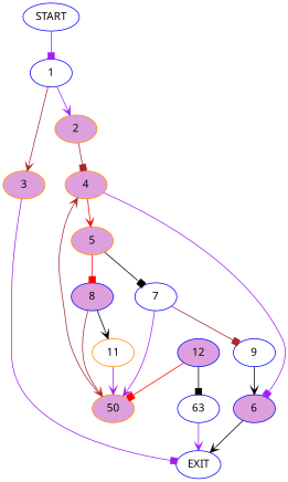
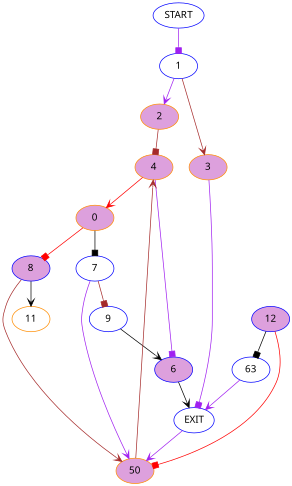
  digraph {
    fontname="Noto Sans"
    node [color=blue fillcolor=plum fontname="Noto Sans" style=filled]
    edge [arrowhead=vee color=purple fontname="Noto Sans"]
    n1 [fillcolor=white label=START]
    1 [fillcolor=white]
    2 [color=darkorange]
    3 [color=darkorange]
    n5 [fillcolor=white label=EXIT]
    4 [color=darkorange]
-   5 [color=darkorange]
+   5 [color=darkorange label=0]
    6
    7 [fillcolor=white]
    8
    9 [fillcolor=white]
    n12 [color=darkorange label=50]
    11 [color=darkorange fillcolor=white]
    12
    n15 [fillcolor=white label=63]
    n1 -> 1 [arrowhead=box]
    1 -> 2
    1 -> 3 [color=brown]
    2 -> 4 [arrowhead=box color=brown]
    3 -> n5 [arrowhead=box]
    4 -> 5 [color=red]
    4 -> 6 [arrowhead=box]
    5 -> 7 [arrowhead=box color=black]
    5 -> 8 [arrowhead=box color=red]
    6 -> n5 [color=black]
    7 -> 9 [arrowhead=box color=brown]
    7 -> n12
    8 -> n12 [color=brown]
    8 -> 11 [color=black]
    9 -> 6 [color=black]
    n12 -> 4 [color=brown]
-   11 -> n12
+   n5 -> n12
    12 -> n12 [arrowhead=box color=red]
    12 -> n15 [arrowhead=box color=black]
    n15 -> n5
  }
